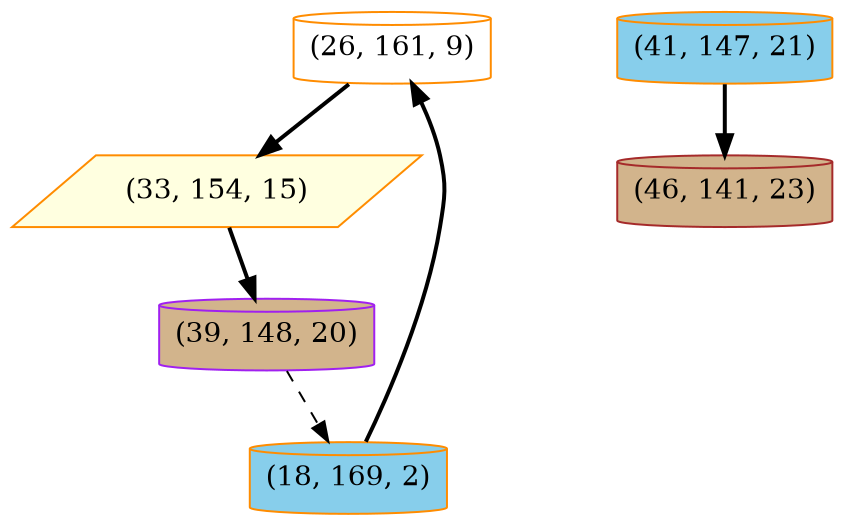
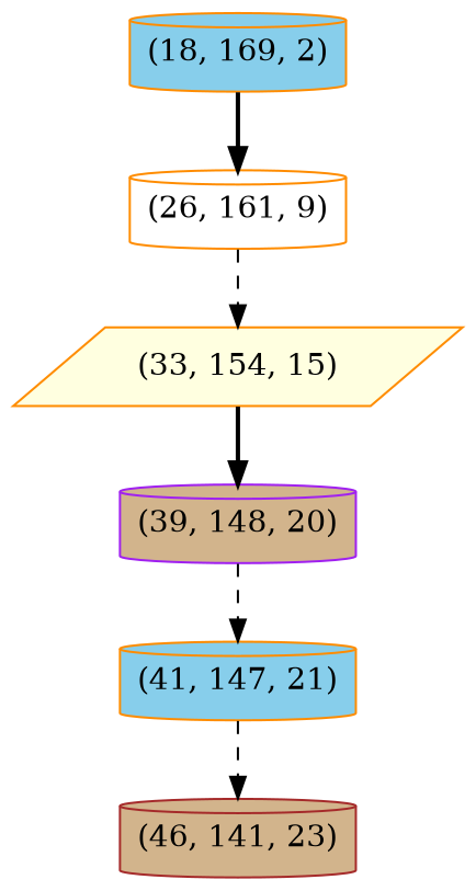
  digraph {
    node [color=darkorange fillcolor=skyblue shape=cylinder style=filled]
    edge [style=bold]
    "(26, 161, 9)" [fillcolor=white]
    "(18, 169, 2)"
    "(33, 154, 15)" [fillcolor=lightyellow shape=parallelogram]
    "(39, 148, 20)" [color=purple fillcolor=tan]
    "(41, 147, 21)"
    "(46, 141, 23)" [color=brown fillcolor=tan]
-   "(26, 161, 9)" -> "(33, 154, 15)"
+   "(26, 161, 9)" -> "(33, 154, 15)" [style=dashed]
    "(18, 169, 2)" -> "(26, 161, 9)"
    "(33, 154, 15)" -> "(39, 148, 20)"
-   "(39, 148, 20)" -> "(18, 169, 2)" [style=dashed]
-   "(41, 147, 21)" -> "(46, 141, 23)"
+   "(39, 148, 20)" -> "(41, 147, 21)" [style=dashed]
+   "(41, 147, 21)" -> "(46, 141, 23)" [style=dashed]
  }
